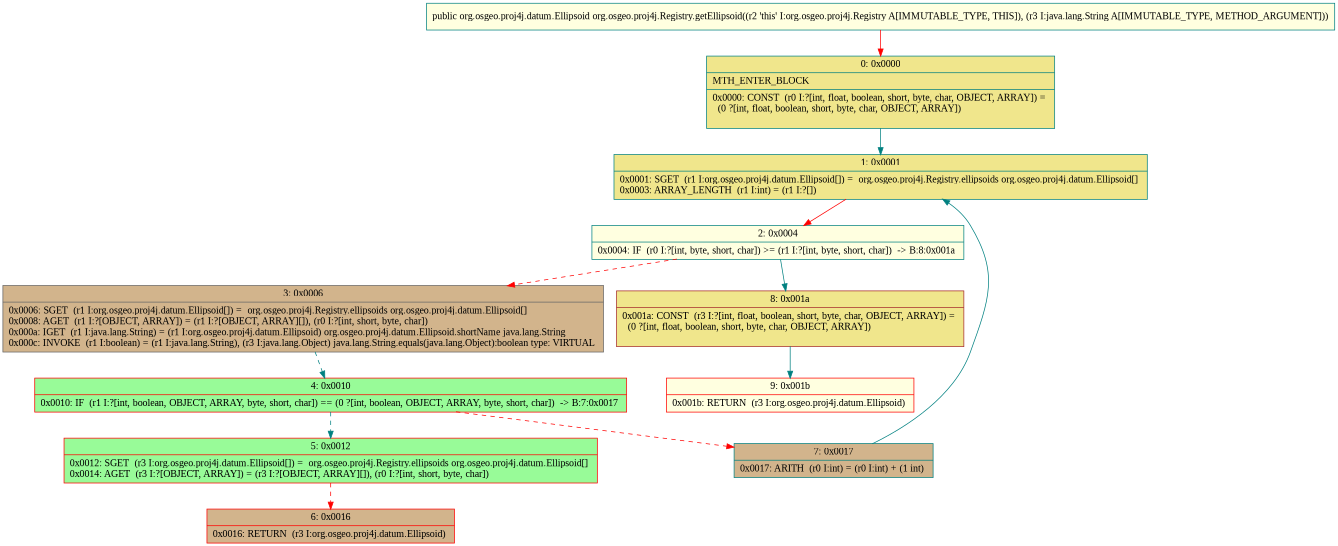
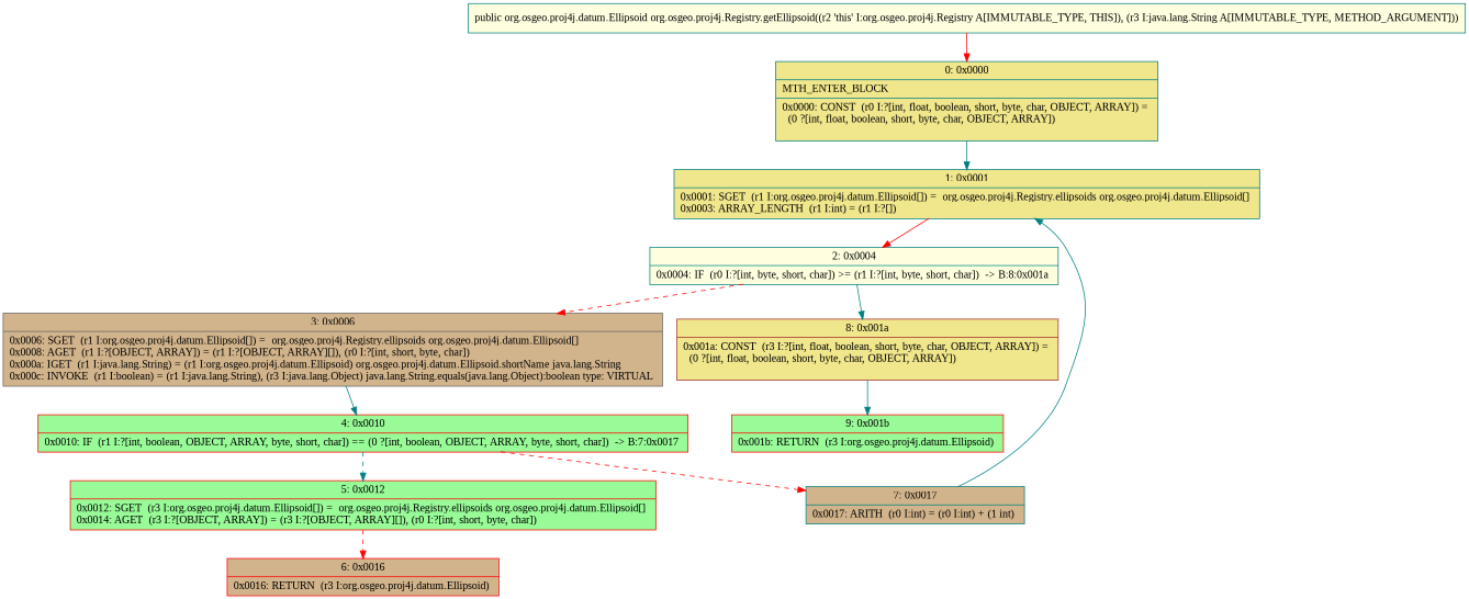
  digraph {
    fontname="Liberation Serif"
    node [color=teal fillcolor=khaki fontname="Liberation Serif" shape=record style=filled]
    edge [color=teal fontname="Liberation Serif"]
    n1 [label="{0\:\ 0x0000|MTH_ENTER_BLOCK\l|0x0000: CONST  (r0 I:?[int, float, boolean, short, byte, char, OBJECT, ARRAY]) = \l  (0 ?[int, float, boolean, short, byte, char, OBJECT, ARRAY])\l \l}"]
    n2 [label="{1\:\ 0x0001|0x0001: SGET  (r1 I:org.osgeo.proj4j.datum.Ellipsoid[]) =  org.osgeo.proj4j.Registry.ellipsoids org.osgeo.proj4j.datum.Ellipsoid[] \l0x0003: ARRAY_LENGTH  (r1 I:int) = (r1 I:?[]) \l}"]
    n3 [fillcolor=lightyellow label="{2\:\ 0x0004|0x0004: IF  (r0 I:?[int, byte, short, char]) \>= (r1 I:?[int, byte, short, char])  \-\> B:8:0x001a \l}"]
    n4 [color=gray40 fillcolor=tan label="{3\:\ 0x0006|0x0006: SGET  (r1 I:org.osgeo.proj4j.datum.Ellipsoid[]) =  org.osgeo.proj4j.Registry.ellipsoids org.osgeo.proj4j.datum.Ellipsoid[] \l0x0008: AGET  (r1 I:?[OBJECT, ARRAY]) = (r1 I:?[OBJECT, ARRAY][]), (r0 I:?[int, short, byte, char]) \l0x000a: IGET  (r1 I:java.lang.String) = (r1 I:org.osgeo.proj4j.datum.Ellipsoid) org.osgeo.proj4j.datum.Ellipsoid.shortName java.lang.String \l0x000c: INVOKE  (r1 I:boolean) = (r1 I:java.lang.String), (r3 I:java.lang.Object) java.lang.String.equals(java.lang.Object):boolean type: VIRTUAL \l}"]
    n5 [color=brown label="{8\:\ 0x001a|0x001a: CONST  (r3 I:?[int, float, boolean, short, byte, char, OBJECT, ARRAY]) = \l  (0 ?[int, float, boolean, short, byte, char, OBJECT, ARRAY])\l \l}"]
    n6 [color=red fillcolor=palegreen label="{4\:\ 0x0010|0x0010: IF  (r1 I:?[int, boolean, OBJECT, ARRAY, byte, short, char]) == (0 ?[int, boolean, OBJECT, ARRAY, byte, short, char])  \-\> B:7:0x0017 \l}"]
-   n7 [color=red fillcolor=lightyellow label="{9\:\ 0x001b|0x001b: RETURN  (r3 I:org.osgeo.proj4j.datum.Ellipsoid) \l}"]
+   n7 [color=red fillcolor=palegreen label="{9\:\ 0x001b|0x001b: RETURN  (r3 I:org.osgeo.proj4j.datum.Ellipsoid) \l}"]
    n8 [color=red fillcolor=palegreen label="{5\:\ 0x0012|0x0012: SGET  (r3 I:org.osgeo.proj4j.datum.Ellipsoid[]) =  org.osgeo.proj4j.Registry.ellipsoids org.osgeo.proj4j.datum.Ellipsoid[] \l0x0014: AGET  (r3 I:?[OBJECT, ARRAY]) = (r3 I:?[OBJECT, ARRAY][]), (r0 I:?[int, short, byte, char]) \l}"]
    n9 [fillcolor=tan label="{7\:\ 0x0017|0x0017: ARITH  (r0 I:int) = (r0 I:int) + (1 int) \l}"]
    n10 [color=red fillcolor=tan label="{6\:\ 0x0016|0x0016: RETURN  (r3 I:org.osgeo.proj4j.datum.Ellipsoid) \l}"]
    n11 [fillcolor=lightyellow label="{public org.osgeo.proj4j.datum.Ellipsoid org.osgeo.proj4j.Registry.getEllipsoid((r2 'this' I:org.osgeo.proj4j.Registry A[IMMUTABLE_TYPE, THIS]), (r3 I:java.lang.String A[IMMUTABLE_TYPE, METHOD_ARGUMENT])) }"]
    n1 -> n2
    n2 -> n3 [color=red]
    n3 -> n4 [color=red style=dashed]
    n3 -> n5
-   n4 -> n6 [style=dashed]
+   n4 -> n6
    n5 -> n7
    n6 -> n8 [style=dashed]
    n6 -> n9 [color=red style=dashed]
    n8 -> n10 [color=red style=dashed]
    n9 -> n2
    n11 -> n1 [color=red]
  }
